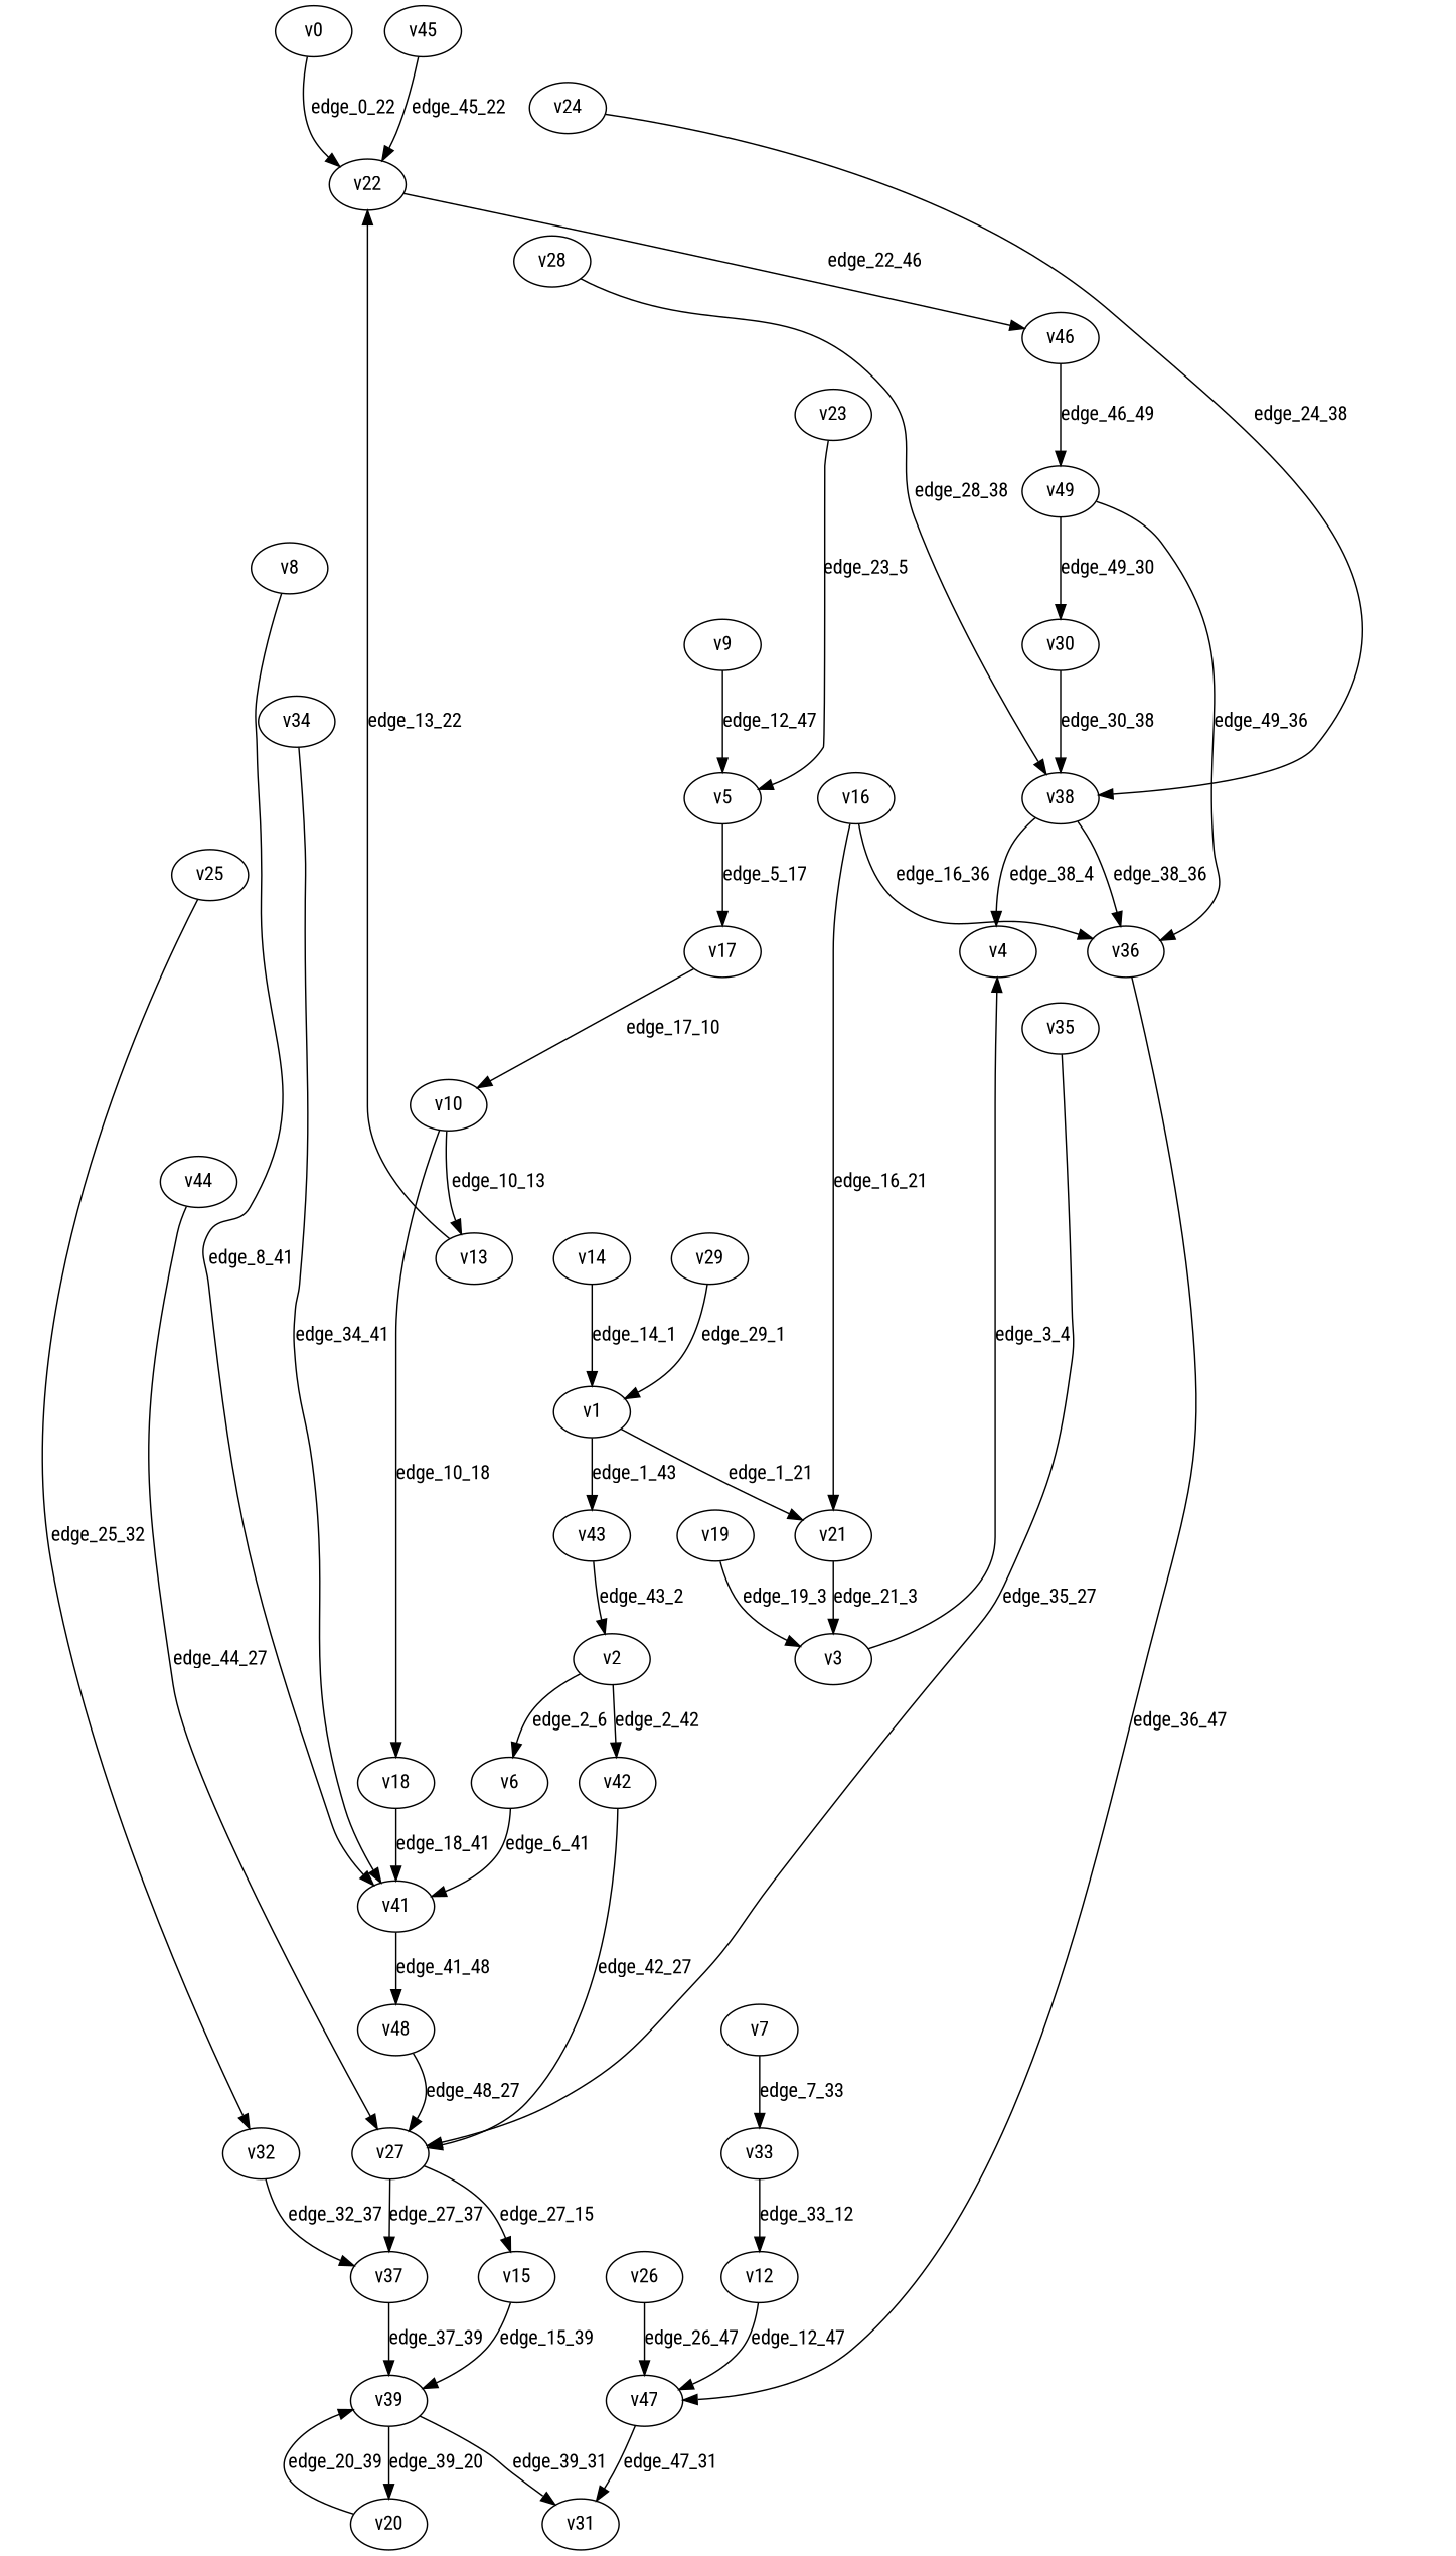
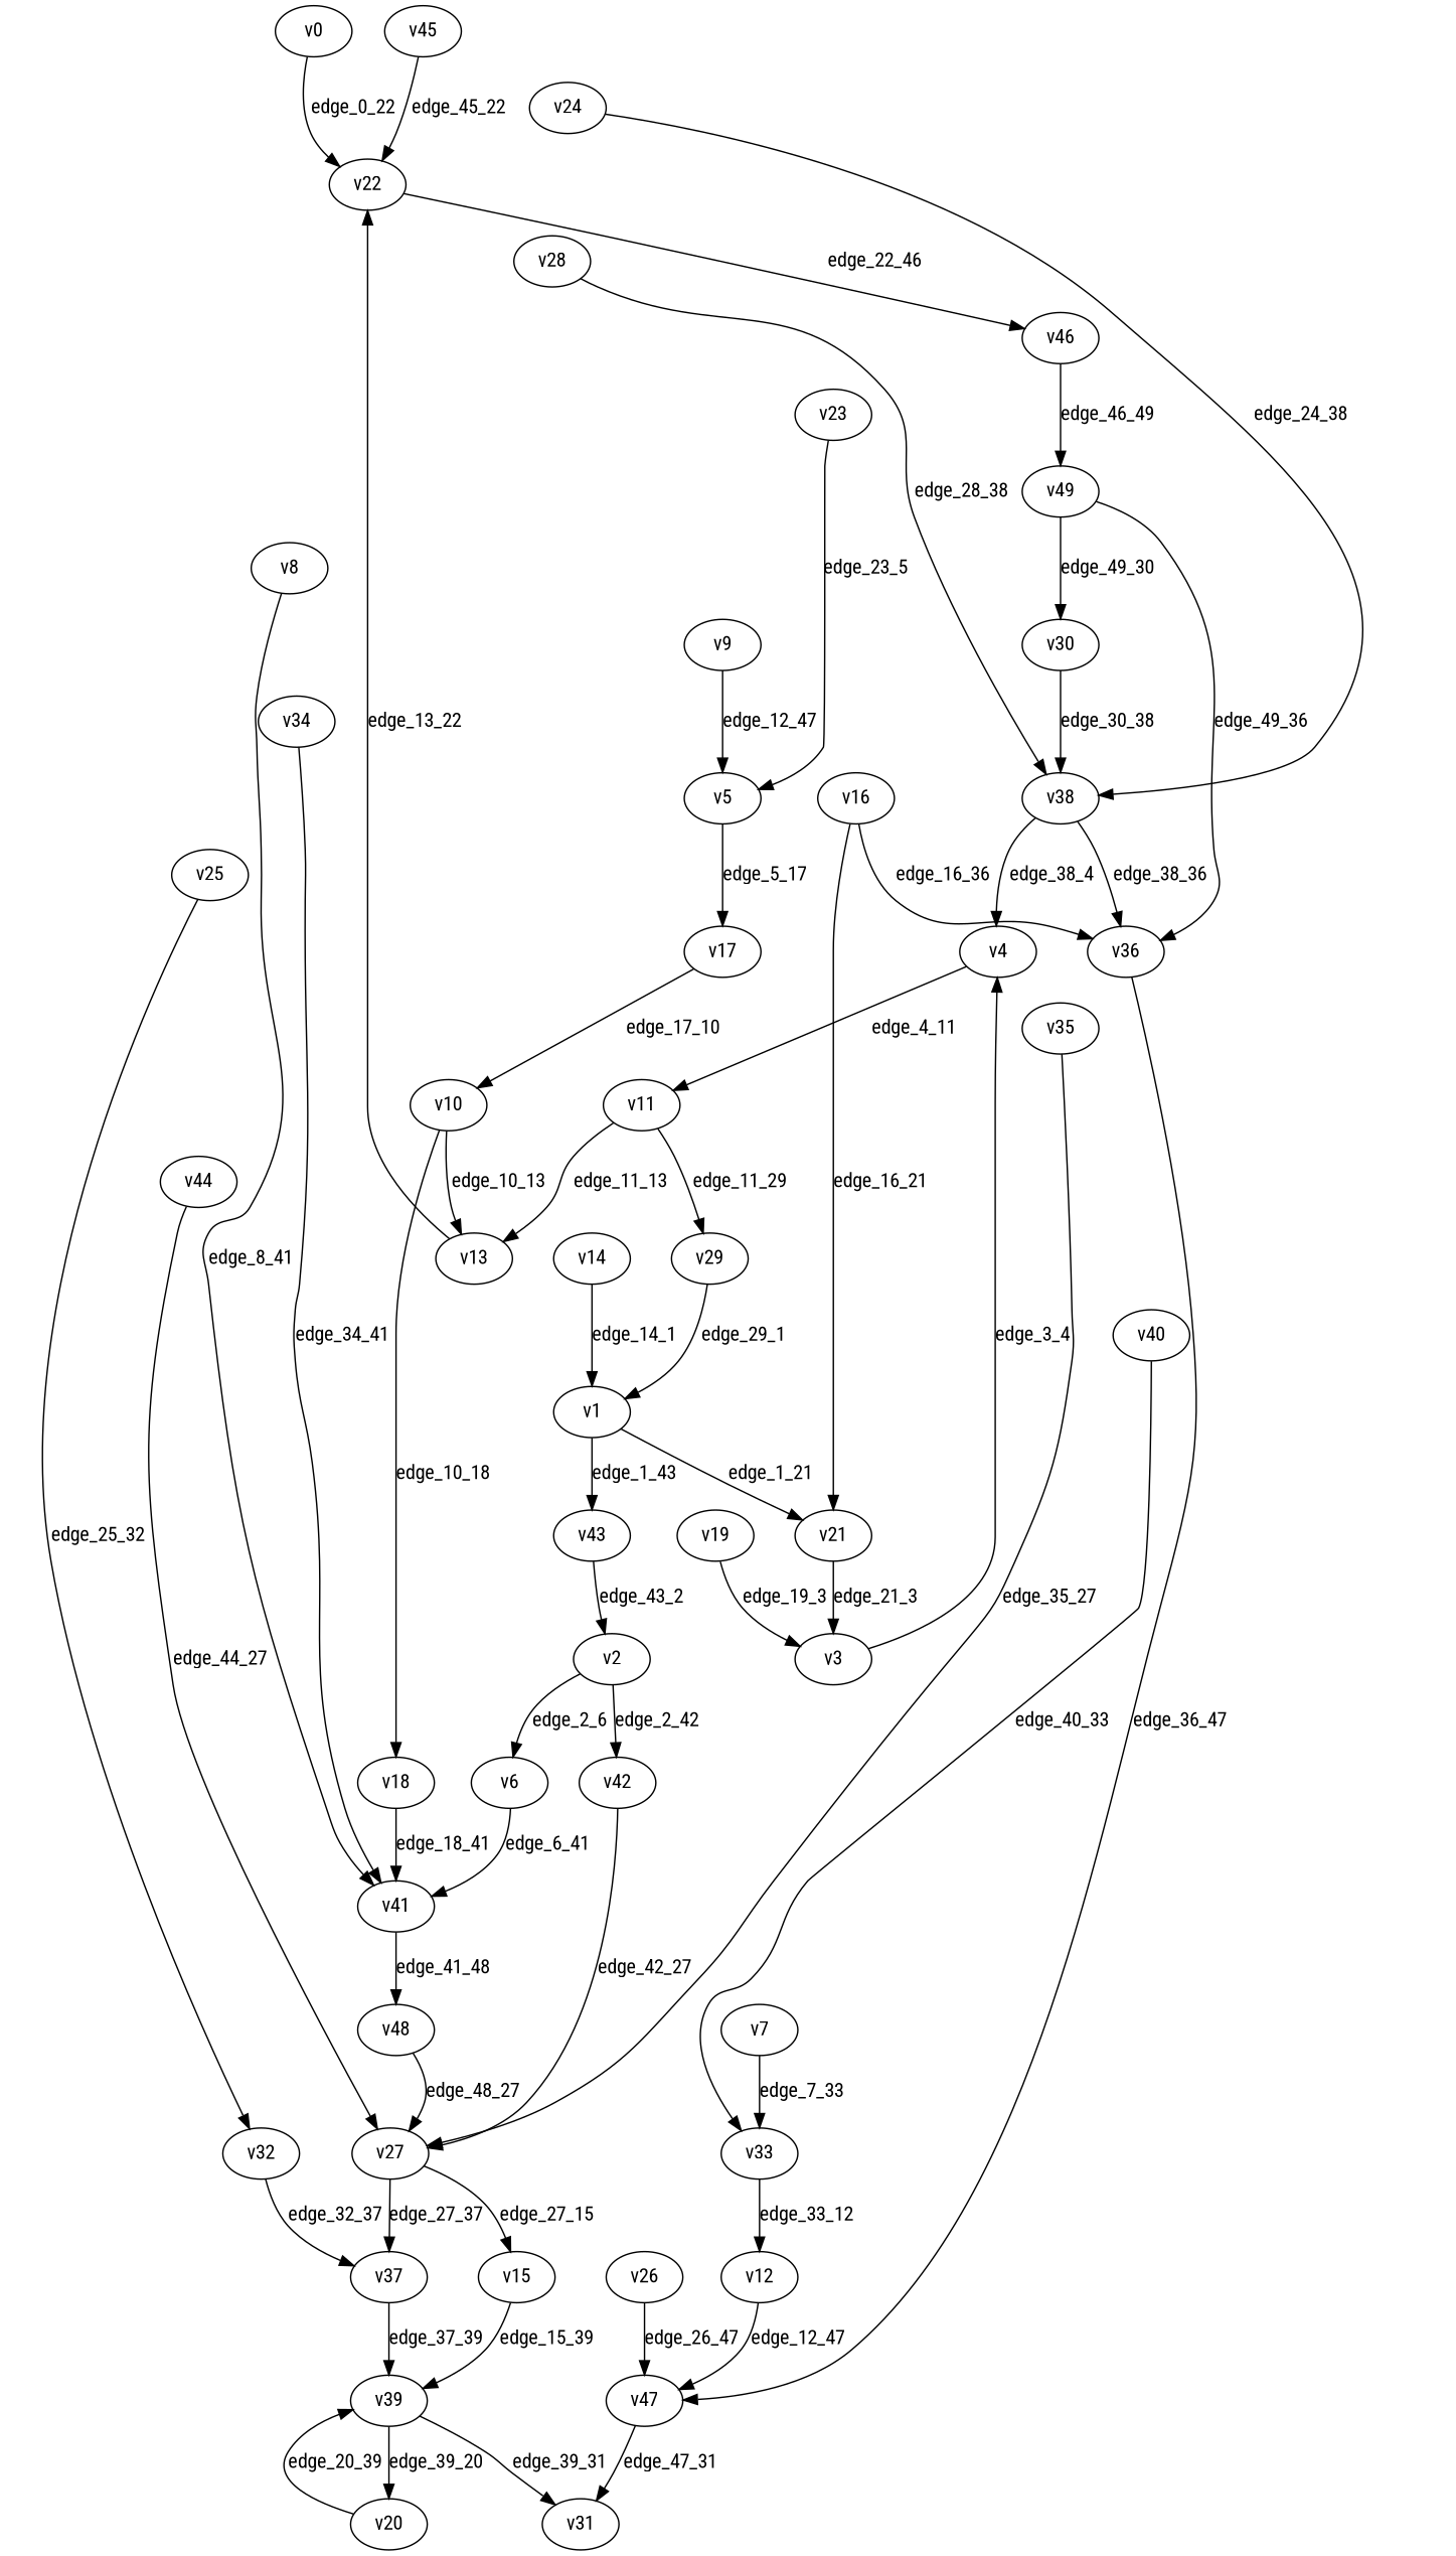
  digraph {
    fontname="Roboto Condensed"
    node [fontname="Roboto Condensed" player=0]
    edge [fontname="Roboto Condensed"]
    v22 [player=-1]
    v0
    v46
    v1 [player=-1]
    v21
    v43 [player=1]
    v3 [player=-1]
    v2 [player=-1]
    v6
    v42 [player=1]
    v41 [player=-1]
    v27 [player=-1]
    v4
+   v11 [player=-1]
    v13
    v29 [player=1]
    v5 [player=-1]
    v17 [player=1]
    v10 [player=-1]
    v48 [player=1]
    v33 [player=-1]
    v7
    v12
    v8 [player=1]
    v9
    v18 [player=1]
    v47 [player=-1]
    v31 [player=1]
    v14 [player=1]
    v39 [player=-1]
    v15
    v20
    v16 [player=-1]
    v36
    v19 [player=1]
    v49 [player=-1]
    v23 [player=1]
    v24 [player=1]
    v38 [player=-1]
    v25 [player=1]
    v32 [player=-1]
    v37
    v26
    v28
    v30 [player=1]
    v45
    v34
    v35 [player=1]
+   v40 [player=1]
    v44 [player=1]
    v22 -> v46 [label=edge_22_46 probability=1.000000]
    v0 -> v22 [discount=0.629897 label=edge_0_22 weight=-7.900308]
    v46 -> v49 [discount=0.589575 label=edge_46_49 weight=9.886773]
    v1 -> v21 [label=edge_1_21 probability=0.612939]
    v1 -> v43 [label=edge_1_43 probability=0.387061]
    v21 -> v3 [discount=0.813801 label=edge_21_3 weight=9.836447]
    v43 -> v2 [discount=0.784336 label=edge_43_2 weight=-5.335417]
    v3 -> v4 [label=edge_3_4 probability=1.000000]
    v2 -> v6 [label=edge_2_6 probability=0.665084]
    v2 -> v42 [label=edge_2_42 probability=0.334916]
    v6 -> v41 [discount=0.477456 label=edge_6_41 weight=-1.279764]
    v42 -> v27 [discount=0.783492 label=edge_42_27 weight=-7.689708]
    v41 -> v48 [label=edge_41_48 probability=1.000000]
    v27 -> v15 [label=edge_27_15 probability=0.374070]
    v27 -> v37 [label=edge_27_37 probability=0.625930]
+   v4 -> v11 [discount=0.758526 label=edge_4_11 weight=-9.182571]
+   v11 -> v13 [label=edge_11_13 probability=0.411538]
+   v11 -> v29 [label=edge_11_29 probability=0.588462]
    v13 -> v22 [discount=0.476528 label=edge_13_22 weight=4.119520]
    v29 -> v1 [discount=0.847824 label=edge_29_1 weight=2.564198]
    v5 -> v17 [label=edge_5_17 probability=1.000000]
    v17 -> v10 [discount=0.372096 label=edge_17_10 weight=0.678701]
    v10 -> v13 [label=edge_10_13 probability=0.654981]
    v10 -> v18 [label=edge_10_18 probability=0.345019]
    v48 -> v27 [discount=0.191328 label=edge_48_27 weight=-9.898830]
    v33 -> v12 [label=edge_33_12 probability=0.429000]
    v7 -> v33 [discount=0.329534 label=edge_7_33 weight=9.984101]
    v12 -> v47 [discount=0.110125 label=edge_12_47 weight=-9.030213]
    v8 -> v41 [discount=0.195675 label=edge_8_41 weight=-6.694592]
    v9 -> v5 [discount=0.744288 label=edge_12_47 weight=8.047125]
    v18 -> v41 [discount=0.835926 label=edge_18_41 weight=9.625414]
    v47 -> v31 [label=edge_47_31 probability=1.000000]
    v14 -> v1 [discount=0.387544 label=edge_14_1 weight=9.545304]
    v39 -> v31 [label=edge_39_31 probability=0.340874]
    v39 -> v20 [label=edge_39_20 probability=0.659126]
    v15 -> v39 [discount=0.485907 label=edge_15_39 weight=5.568370]
    v20 -> v39 [discount=0.598167 label=edge_20_39 weight=-7.844363]
    v16 -> v21 [label=edge_16_21 probability=0.551746]
    v16 -> v36 [label=edge_16_36 probability=0.448254]
    v36 -> v47 [discount=0.217695 label=edge_36_47 weight=-3.497060]
    v19 -> v3 [discount=0.293235 label=edge_19_3 weight=4.084146]
    v49 -> v36 [label=edge_49_36 probability=0.485657]
    v49 -> v30 [label=edge_49_30 probability=0.514343]
    v23 -> v5 [discount=0.387496 label=edge_23_5 weight=-1.349874]
    v24 -> v38 [discount=0.650028 label=edge_24_38 weight=-6.511767]
    v38 -> v4 [label=edge_38_4 probability=0.363003]
    v38 -> v36 [label=edge_38_36 probability=0.636997]
    v25 -> v32 [discount=0.103611 label=edge_25_32 weight=-3.871717]
    v32 -> v37 [label=edge_32_37 probability=1.000000]
    v37 -> v39 [discount=0.146972 label=edge_37_39 weight=8.328634]
    v26 -> v47 [discount=0.562136 label=edge_26_47 weight=7.955404]
    v28 -> v38 [discount=0.121821 label=edge_28_38 weight=-1.946327]
    v30 -> v38 [discount=0.500357 label=edge_30_38 weight=3.864649]
    v45 -> v22 [discount=0.215893 label=edge_45_22 weight=-4.689449]
    v34 -> v41 [discount=0.731022 label=edge_34_41 weight=-0.295385]
    v35 -> v27 [discount=0.313068 label=edge_35_27 weight=-5.806933]
+   v40 -> v33 [discount=0.516777 label=edge_40_33 weight=0.832626]
    v44 -> v27 [discount=0.672505 label=edge_44_27 weight=-6.648265]
  }
